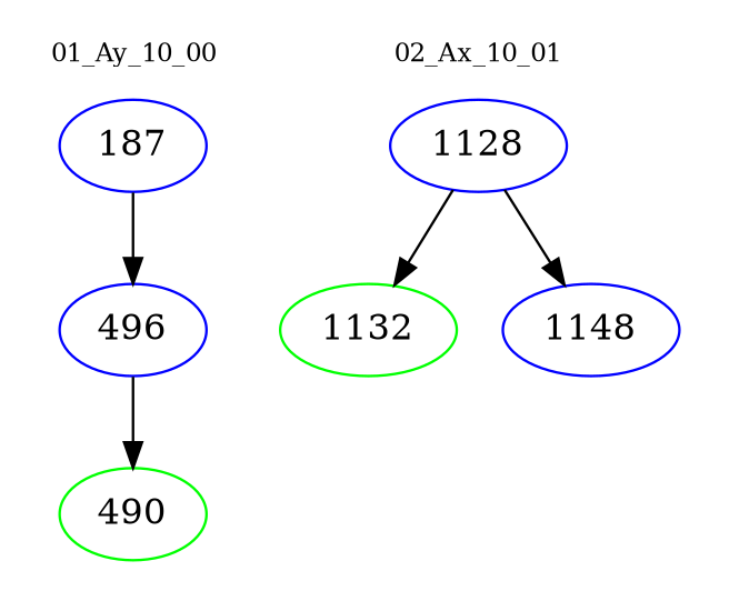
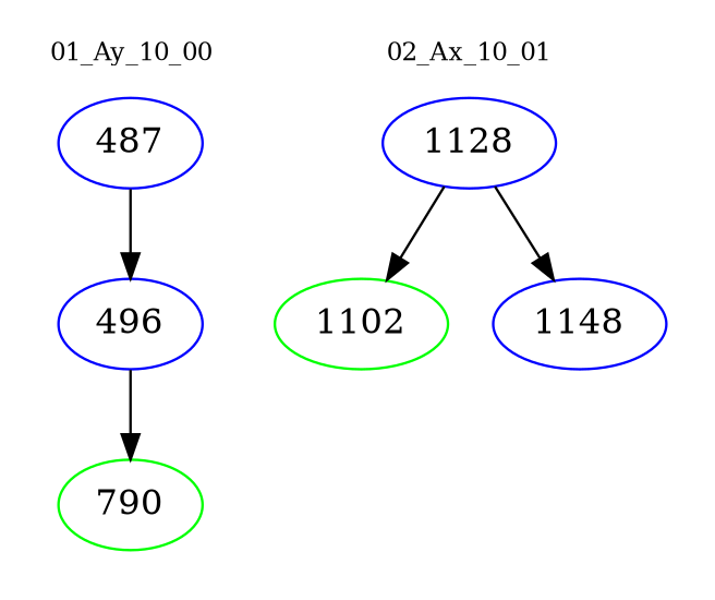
  digraph {
    node [color=blue]
    edge [color=black]
-   n1 [label=187]
+   n1 [label=487]
    n2 [label=496]
-   n3 [color=green label=490]
+   n3 [color=green label=790]
    n4 [label=1128]
-   n5 [color=green label=1132]
+   n5 [color=green label=1102]
    n6 [label=1148]
    subgraph cluster_1 {
      color=white
      fontsize=10
      label="01_Ay_10_00"
      n1
      n2
      n3
    }
    subgraph cluster_2 {
      color=white
      fontsize=10
      label="02_Ax_10_01"
      n4
      n5
      n6
    }
    n1 -> n2
    n2 -> n3
    n4 -> n5
    n4 -> n6
  }
